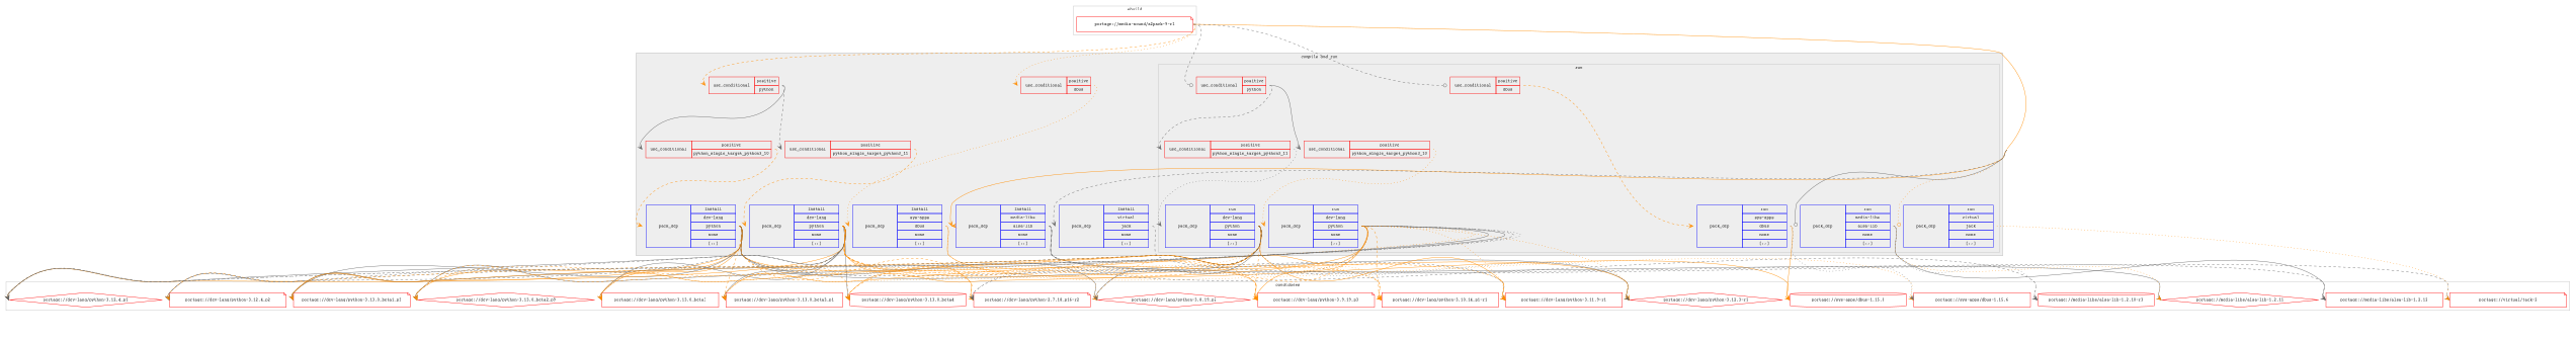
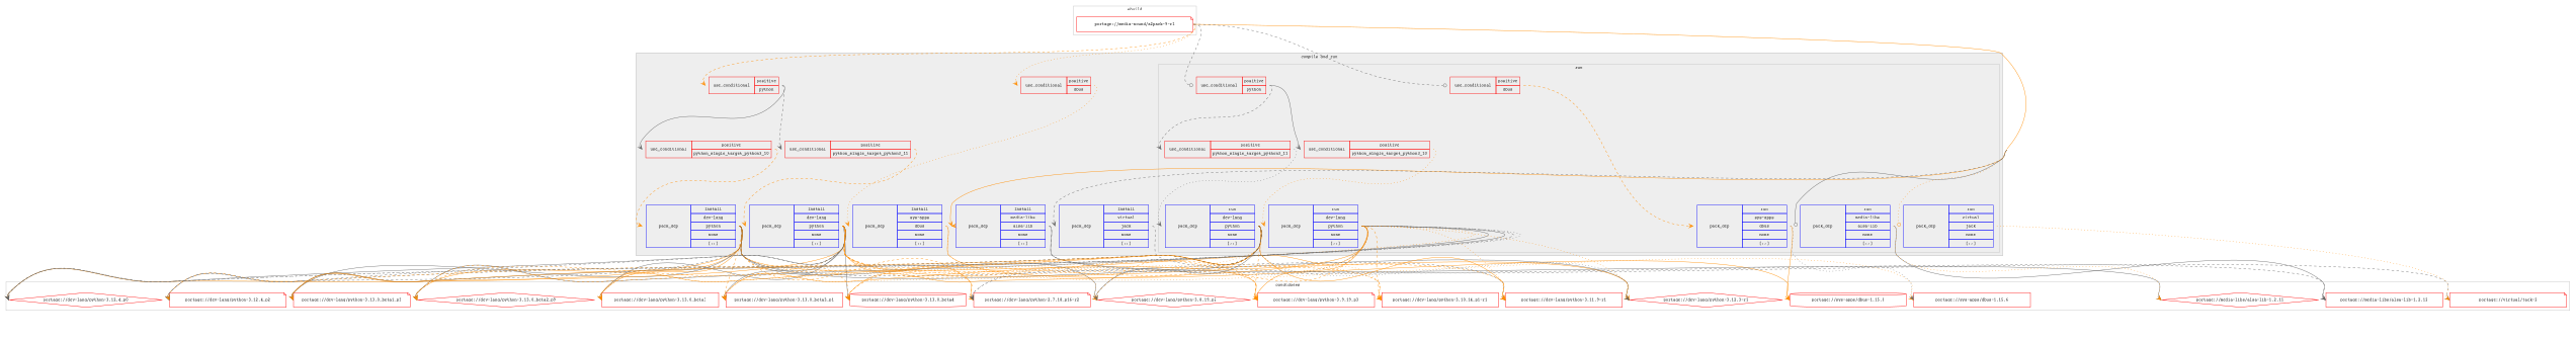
  digraph {
    compound=true
    concentrate=true
    fontname="Courier Prime"
    fontsize=10
    newrank=true
    rankdir=TB
    ranksep=1.5
    node [color=red fontname="Courier Prime" fontsize=10 shape=none]
    edge [arrowhead=vee color=darkorange fontname="Courier Prime" headport=w style=dashed tailport=e weight=100]
    n1 [label="portage://media-sound/a2pack-9-r1" shape=note width=4]
    n2 [color=blue label=<<TABLE BORDER="0" CELLBORDER="1" CELLSPACING="0" CELLPADDING="4" WIDTH="220"><TR><TD ROWSPAN="6" CELLPADDING="30">pack_dep</TD></TR><TR><TD WIDTH="110">install</TD></TR><TR><TD>sys-apps</TD></TR><TR><TD>dbus</TD></TR><TR><TD>none</TD></TR><TR><TD>[,,]</TD></TR></TABLE>>]
    n3 [label=<<TABLE BORDER="0" CELLBORDER="1" CELLSPACING="0" CELLPADDING="4"><TR><TD ROWSPAN="3" CELLPADDING="10">use_conditional</TD></TR><TR><TD>positive</TD></TR><TR><TD>dbus</TD></TR></TABLE>>]
    n4 [color=blue label=<<TABLE BORDER="0" CELLBORDER="1" CELLSPACING="0" CELLPADDING="4" WIDTH="220"><TR><TD ROWSPAN="6" CELLPADDING="30">pack_dep</TD></TR><TR><TD WIDTH="110">install</TD></TR><TR><TD>dev-lang</TD></TR><TR><TD>python</TD></TR><TR><TD>none</TD></TR><TR><TD>[,,]</TD></TR></TABLE>>]
    n5 [label=<<TABLE BORDER="0" CELLBORDER="1" CELLSPACING="0" CELLPADDING="4"><TR><TD ROWSPAN="3" CELLPADDING="10">use_conditional</TD></TR><TR><TD>positive</TD></TR><TR><TD>python_single_target_python3_10</TD></TR></TABLE>>]
    n6 [color=blue label=<<TABLE BORDER="0" CELLBORDER="1" CELLSPACING="0" CELLPADDING="4" WIDTH="220"><TR><TD ROWSPAN="6" CELLPADDING="30">pack_dep</TD></TR><TR><TD WIDTH="110">install</TD></TR><TR><TD>dev-lang</TD></TR><TR><TD>python</TD></TR><TR><TD>none</TD></TR><TR><TD>[,,]</TD></TR></TABLE>>]
    n7 [label=<<TABLE BORDER="0" CELLBORDER="1" CELLSPACING="0" CELLPADDING="4"><TR><TD ROWSPAN="3" CELLPADDING="10">use_conditional</TD></TR><TR><TD>positive</TD></TR><TR><TD>python_single_target_python3_11</TD></TR></TABLE>>]
    n8 [label=<<TABLE BORDER="0" CELLBORDER="1" CELLSPACING="0" CELLPADDING="4"><TR><TD ROWSPAN="3" CELLPADDING="10">use_conditional</TD></TR><TR><TD>positive</TD></TR><TR><TD>python</TD></TR></TABLE>>]
    n9 [color=blue label=<<TABLE BORDER="0" CELLBORDER="1" CELLSPACING="0" CELLPADDING="4" WIDTH="220"><TR><TD ROWSPAN="6" CELLPADDING="30">pack_dep</TD></TR><TR><TD WIDTH="110">install</TD></TR><TR><TD>media-libs</TD></TR><TR><TD>alsa-lib</TD></TR><TR><TD>none</TD></TR><TR><TD>[,,]</TD></TR></TABLE>>]
    n10 [color=blue label=<<TABLE BORDER="0" CELLBORDER="1" CELLSPACING="0" CELLPADDING="4" WIDTH="220"><TR><TD ROWSPAN="6" CELLPADDING="30">pack_dep</TD></TR><TR><TD WIDTH="110">install</TD></TR><TR><TD>virtual</TD></TR><TR><TD>jack</TD></TR><TR><TD>none</TD></TR><TR><TD>[,,]</TD></TR></TABLE>>]
    n11 [color=blue label=<<TABLE BORDER="0" CELLBORDER="1" CELLSPACING="0" CELLPADDING="4" WIDTH="220"><TR><TD ROWSPAN="6" CELLPADDING="30">pack_dep</TD></TR><TR><TD WIDTH="110">run</TD></TR><TR><TD>sys-apps</TD></TR><TR><TD>dbus</TD></TR><TR><TD>none</TD></TR><TR><TD>[,,]</TD></TR></TABLE>>]
    n12 [label=<<TABLE BORDER="0" CELLBORDER="1" CELLSPACING="0" CELLPADDING="4"><TR><TD ROWSPAN="3" CELLPADDING="10">use_conditional</TD></TR><TR><TD>positive</TD></TR><TR><TD>dbus</TD></TR></TABLE>>]
    n13 [color=blue label=<<TABLE BORDER="0" CELLBORDER="1" CELLSPACING="0" CELLPADDING="4" WIDTH="220"><TR><TD ROWSPAN="6" CELLPADDING="30">pack_dep</TD></TR><TR><TD WIDTH="110">run</TD></TR><TR><TD>dev-lang</TD></TR><TR><TD>python</TD></TR><TR><TD>none</TD></TR><TR><TD>[,,]</TD></TR></TABLE>>]
    n14 [label=<<TABLE BORDER="0" CELLBORDER="1" CELLSPACING="0" CELLPADDING="4"><TR><TD ROWSPAN="3" CELLPADDING="10">use_conditional</TD></TR><TR><TD>positive</TD></TR><TR><TD>python_single_target_python3_10</TD></TR></TABLE>>]
    n15 [color=blue label=<<TABLE BORDER="0" CELLBORDER="1" CELLSPACING="0" CELLPADDING="4" WIDTH="220"><TR><TD ROWSPAN="6" CELLPADDING="30">pack_dep</TD></TR><TR><TD WIDTH="110">run</TD></TR><TR><TD>dev-lang</TD></TR><TR><TD>python</TD></TR><TR><TD>none</TD></TR><TR><TD>[,,]</TD></TR></TABLE>>]
    n16 [label=<<TABLE BORDER="0" CELLBORDER="1" CELLSPACING="0" CELLPADDING="4"><TR><TD ROWSPAN="3" CELLPADDING="10">use_conditional</TD></TR><TR><TD>positive</TD></TR><TR><TD>python_single_target_python3_11</TD></TR></TABLE>>]
    n17 [label=<<TABLE BORDER="0" CELLBORDER="1" CELLSPACING="0" CELLPADDING="4"><TR><TD ROWSPAN="3" CELLPADDING="10">use_conditional</TD></TR><TR><TD>positive</TD></TR><TR><TD>python</TD></TR></TABLE>>]
    n18 [color=blue label=<<TABLE BORDER="0" CELLBORDER="1" CELLSPACING="0" CELLPADDING="4" WIDTH="220"><TR><TD ROWSPAN="6" CELLPADDING="30">pack_dep</TD></TR><TR><TD WIDTH="110">run</TD></TR><TR><TD>media-libs</TD></TR><TR><TD>alsa-lib</TD></TR><TR><TD>none</TD></TR><TR><TD>[,,]</TD></TR></TABLE>>]
    n19 [color=blue label=<<TABLE BORDER="0" CELLBORDER="1" CELLSPACING="0" CELLPADDING="4" WIDTH="220"><TR><TD ROWSPAN="6" CELLPADDING="30">pack_dep</TD></TR><TR><TD WIDTH="110">run</TD></TR><TR><TD>virtual</TD></TR><TR><TD>jack</TD></TR><TR><TD>none</TD></TR><TR><TD>[,,]</TD></TR></TABLE>>]
    n20 [label="portage://dev-lang/python-3.13.0_beta4" shape=cylinder width=4]
    n21 [label="portage://dev-lang/python-3.13.0_beta3_p1" shape=box width=4]
    n22 [label="portage://dev-lang/python-3.13.0_beta3" shape=box width=4]
    n23 [label="portage://dev-lang/python-3.13.0_beta2_p9" shape=diamond width=4]
    n24 [label="portage://dev-lang/python-3.13.0_beta1_p3" shape=note width=4]
    n25 [label="portage://dev-lang/python-3.12.4_p2" shape=note width=4]
-   n26 [label="portage://dev-lang/python-3.12.4_p1" shape=diamond width=4]
+   n26 [label="portage://dev-lang/python-3.12.4_p0" shape=diamond width=4]
    n27 [label="portage://dev-lang/python-3.12.3-r1" shape=diamond width=4]
    n28 [label="portage://dev-lang/python-3.11.9-r1" shape=box width=4]
    n29 [label="portage://dev-lang/python-3.10.14_p1-r1" shape=box width=4]
    n30 [label="portage://dev-lang/python-3.9.19_p3" shape=note width=4]
    n31 [label="portage://dev-lang/python-3.8.19_p2" shape=diamond width=4]
    n32 [label="portage://dev-lang/python-2.7.18_p16-r2" shape=note width=4]
    n33 [label="portage://sys-apps/dbus-1.15.8" shape=cylinder width=4]
    n34 [label="portage://sys-apps/dbus-1.15.6" shape=box width=4]
    n35 [label="portage://media-libs/alsa-lib-1.2.12" shape=box width=4]
    n36 [label="portage://media-libs/alsa-lib-1.2.11" shape=diamond width=4]
-   n37 [label="portage://media-libs/alsa-lib-1.2.10-r3" shape=cylinder width=4]
    n38 [label="portage://virtual/jack-2" shape=note width=4]
    subgraph cluster_1 {
      color=gray
      label=<<i>ebuild</i>>
      n1
    }
    subgraph cluster_2 {
      color=gray
      label=<<i>dependencies</i>>
      subgraph cluster_3 {
        color=gray
        fillcolor="#eeeeee"
        label=<<i>compile</i>>
        style=filled
        subgraph sub_4 {
          color=gray
          fillcolor="#eeeeee"
          label=<<i>compile</i>>
          style=filled
          n3
          subgraph sub_5 {
            color=gray
            fillcolor="#eeeeee"
            label=<<i>compile</i>>
            style=filled
            n2
          }
        }
        subgraph sub_6 {
          color=gray
          fillcolor="#eeeeee"
          label=<<i>compile</i>>
          style=filled
          n8
          subgraph sub_7 {
            color=gray
            fillcolor="#eeeeee"
            label=<<i>compile</i>>
            style=filled
            n5
            subgraph sub_8 {
              color=gray
              fillcolor="#eeeeee"
              label=<<i>compile</i>>
              style=filled
              n4
            }
          }
          subgraph sub_9 {
            color=gray
            fillcolor="#eeeeee"
            label=<<i>compile</i>>
            style=filled
            n7
            subgraph sub_10 {
              color=gray
              fillcolor="#eeeeee"
              label=<<i>compile</i>>
              style=filled
              n6
            }
          }
        }
        subgraph sub_11 {
          color=gray
          fillcolor="#eeeeee"
          label=<<i>compile</i>>
          style=filled
          n9
        }
        subgraph sub_12 {
          color=gray
          fillcolor="#eeeeee"
          label=<<i>compile</i>>
          style=filled
          n10
        }
      }
      subgraph cluster_13 {
        color=gray
        fillcolor="#eeeeee"
        label=<<i>compile and run</i>>
        style=filled
      }
      subgraph cluster_14 {
        color=gray
        fillcolor="#eeeeee"
        label=<<i>run</i>>
        style=filled
        subgraph sub_15 {
          color=gray
          fillcolor="#eeeeee"
          label=<<i>run</i>>
          style=filled
          n12
          subgraph sub_16 {
            color=gray
            fillcolor="#eeeeee"
            label=<<i>run</i>>
            style=filled
            n11
          }
        }
        subgraph sub_17 {
          color=gray
          fillcolor="#eeeeee"
          label=<<i>run</i>>
          style=filled
          n17
          subgraph sub_18 {
            color=gray
            fillcolor="#eeeeee"
            label=<<i>run</i>>
            style=filled
            n14
            subgraph sub_19 {
              color=gray
              fillcolor="#eeeeee"
              label=<<i>run</i>>
              style=filled
              n13
            }
          }
          subgraph sub_20 {
            color=gray
            fillcolor="#eeeeee"
            label=<<i>run</i>>
            style=filled
            n16
            subgraph sub_21 {
              color=gray
              fillcolor="#eeeeee"
              label=<<i>run</i>>
              style=filled
              n15
            }
          }
        }
        subgraph sub_22 {
          color=gray
          fillcolor="#eeeeee"
          label=<<i>run</i>>
          style=filled
          n18
        }
        subgraph sub_23 {
          color=gray
          fillcolor="#eeeeee"
          label=<<i>run</i>>
          style=filled
          n19
        }
      }
    }
    subgraph cluster_24 {
      color=gray
      label=<<i>candidates</i>>
      rank=same
      subgraph sub_25 {
        color=black
        label=<<i>candidates</i>>
        nodesep=1
        rank=same
        n20
        n21
        n22
        n23
        n24
        n25
        n26
        n27
        n28
        n29
        n30
        n31
        n32
      }
      subgraph sub_26 {
        color=black
        label=<<i>candidates</i>>
        nodesep=1
        rank=same
        n33
        n34
      }
      subgraph sub_27 {
        color=black
        label=<<i>candidates</i>>
        nodesep=1
        rank=same
        n20
        n21
        n22
        n23
        n24
        n25
        n26
        n27
        n28
        n29
        n30
        n31
        n32
      }
      subgraph sub_28 {
        color=black
        label=<<i>candidates</i>>
        nodesep=1
        rank=same
        n35
        n36
-       n37
      }
      subgraph sub_29 {
        color=black
        label=<<i>candidates</i>>
        nodesep=1
        rank=same
        n38
      }
      subgraph sub_30 {
        color=black
        label=<<i>candidates</i>>
        nodesep=1
        rank=same
        n33
        n34
      }
      subgraph sub_31 {
        color=black
        label=<<i>candidates</i>>
        nodesep=1
        rank=same
        n20
        n21
        n22
        n23
        n24
        n25
        n26
        n27
        n28
        n29
        n30
        n31
        n32
      }
      subgraph sub_32 {
        color=black
        label=<<i>candidates</i>>
        nodesep=1
        rank=same
        n20
        n21
        n22
        n23
        n24
        n25
        n26
        n27
        n28
        n29
        n30
        n31
        n32
      }
      subgraph sub_33 {
        color=black
        label=<<i>candidates</i>>
        nodesep=1
        rank=same
        n35
        n36
-       n37
      }
      subgraph sub_34 {
        color=black
        label=<<i>candidates</i>>
        nodesep=1
        rank=same
        n38
      }
    }
    n1 -> n3 [style=dotted weight=20]
    n1 -> n8 [weight=20]
    n1 -> n9 [style=solid weight=20]
    n1 -> n10 [color=gray40 weight=20]
    n1 -> n12 [arrowhead=odot color=gray40 weight=20]
    n1 -> n17 [arrowhead=odot color=gray40 weight=20]
    n1 -> n18 [arrowhead=odot color=gray40 style=solid weight=20]
    n1 -> n19 [arrowhead=odot style=dotted weight=20]
    n2 -> n33 [style=solid]
    n2 -> n34 [style=dotted]
    n3 -> n2 [style=dotted weight=20]
    n4 -> n20
    n4 -> n21
    n4 -> n22 [style=solid]
    n4 -> n23 [style=solid]
    n4 -> n24 [color=gray40 style=solid]
    n4 -> n25 [color=gray40]
    n4 -> n26 [style=solid]
    n4 -> n27 [color=gray40 style=solid]
    n4 -> n28 [color=gray40]
    n4 -> n29 [style=dotted]
    n4 -> n30 [style=solid]
    n4 -> n31 [color=gray40 style=solid]
    n4 -> n32
    n5 -> n4 [weight=20]
    n6 -> n20 [color=gray40 style=solid]
    n6 -> n21 [color=gray40 style=solid]
    n6 -> n22 [color=gray40 style=solid]
    n6 -> n23
    n6 -> n24 [style=solid]
    n6 -> n25 [color=gray40]
    n6 -> n26 [color=gray40 style=solid]
    n6 -> n27 [style=solid]
    n6 -> n28
    n6 -> n29
    n6 -> n30
    n6 -> n31 [style=dotted]
    n6 -> n32 [style=solid]
    n7 -> n6 [weight=20]
    n8 -> n5 [color=gray40 style=solid weight=20]
    n8 -> n7 [color=gray40 weight=20]
    n9 -> n35 [color=gray40]
    n9 -> n36 [color=gray40 style=solid]
-   n9 -> n37 [color=gray40]
    n10 -> n38 [color=gray40]
    n11 -> n33 [style=solid]
    n11 -> n34 [color=gray40 style=dotted]
    n12 -> n11 [weight=20]
    n13 -> n20 [style=solid]
    n13 -> n21 [style=solid]
    n13 -> n22 [style=dotted]
    n13 -> n23 [color=gray40 style=solid]
    n13 -> n24 [color=gray40 style=solid]
    n13 -> n25 [color=gray40]
    n13 -> n26 [color=gray40 style=dotted]
    n13 -> n27 [style=dotted]
    n13 -> n28 [style=dotted]
    n13 -> n29
    n13 -> n30 [style=solid]
    n13 -> n31
    n13 -> n32 [color=gray40 style=dotted]
    n14 -> n13 [style=dotted weight=20]
    n15 -> n20
    n15 -> n21 [style=dotted]
    n15 -> n22 [style=solid]
    n15 -> n23
    n15 -> n24 [style=solid]
    n15 -> n25
    n15 -> n26 [color=gray40]
    n15 -> n27 [color=gray40 style=dotted]
    n15 -> n28 [style=solid]
    n15 -> n29 [style=dotted]
    n15 -> n30
    n15 -> n31 [color=gray40 style=solid]
    n15 -> n32 [color=gray40]
    n16 -> n15 [color=gray40 style=dotted weight=20]
    n17 -> n14 [color=gray40 style=solid weight=20]
    n17 -> n16 [color=gray40 weight=20]
    n18 -> n35 [color=gray40 style=solid]
    n18 -> n36 [style=dotted]
-   n18 -> n37 [color=gray40 style=dotted]
    n19 -> n38 [style=dotted]
  }
